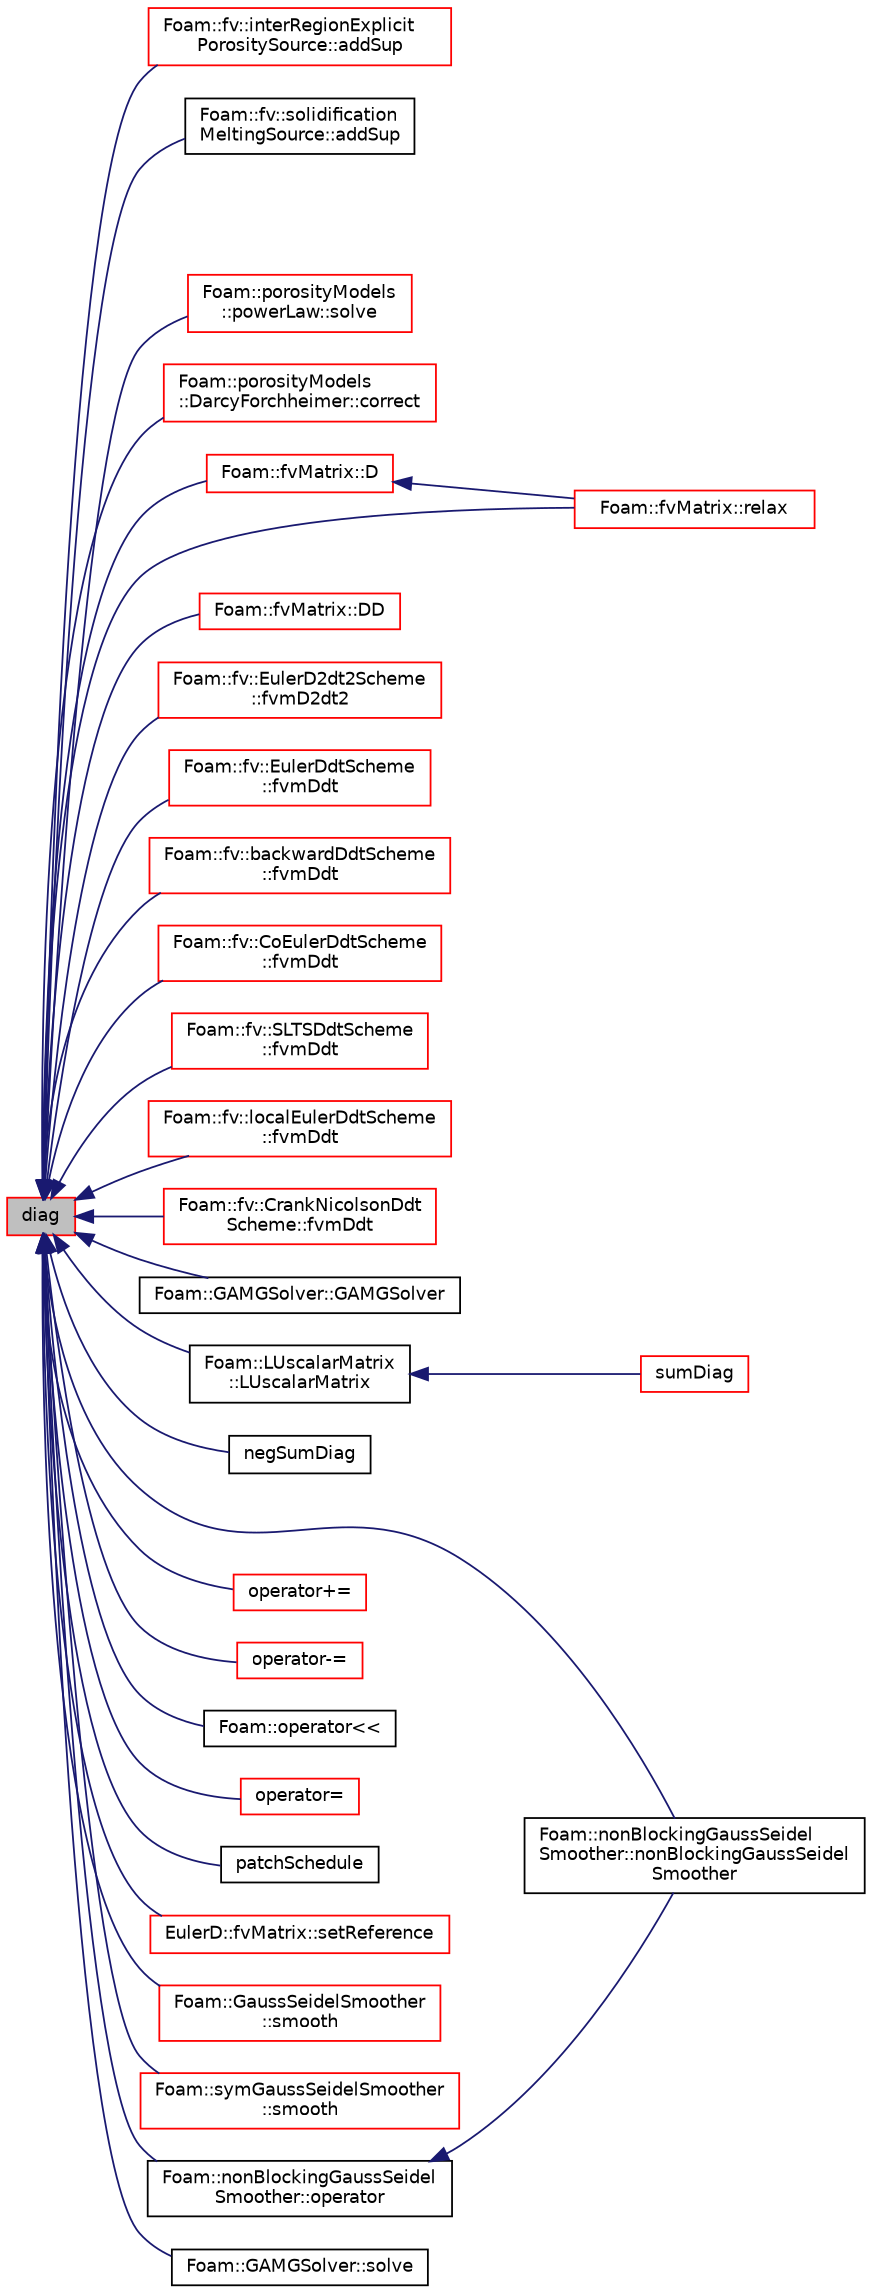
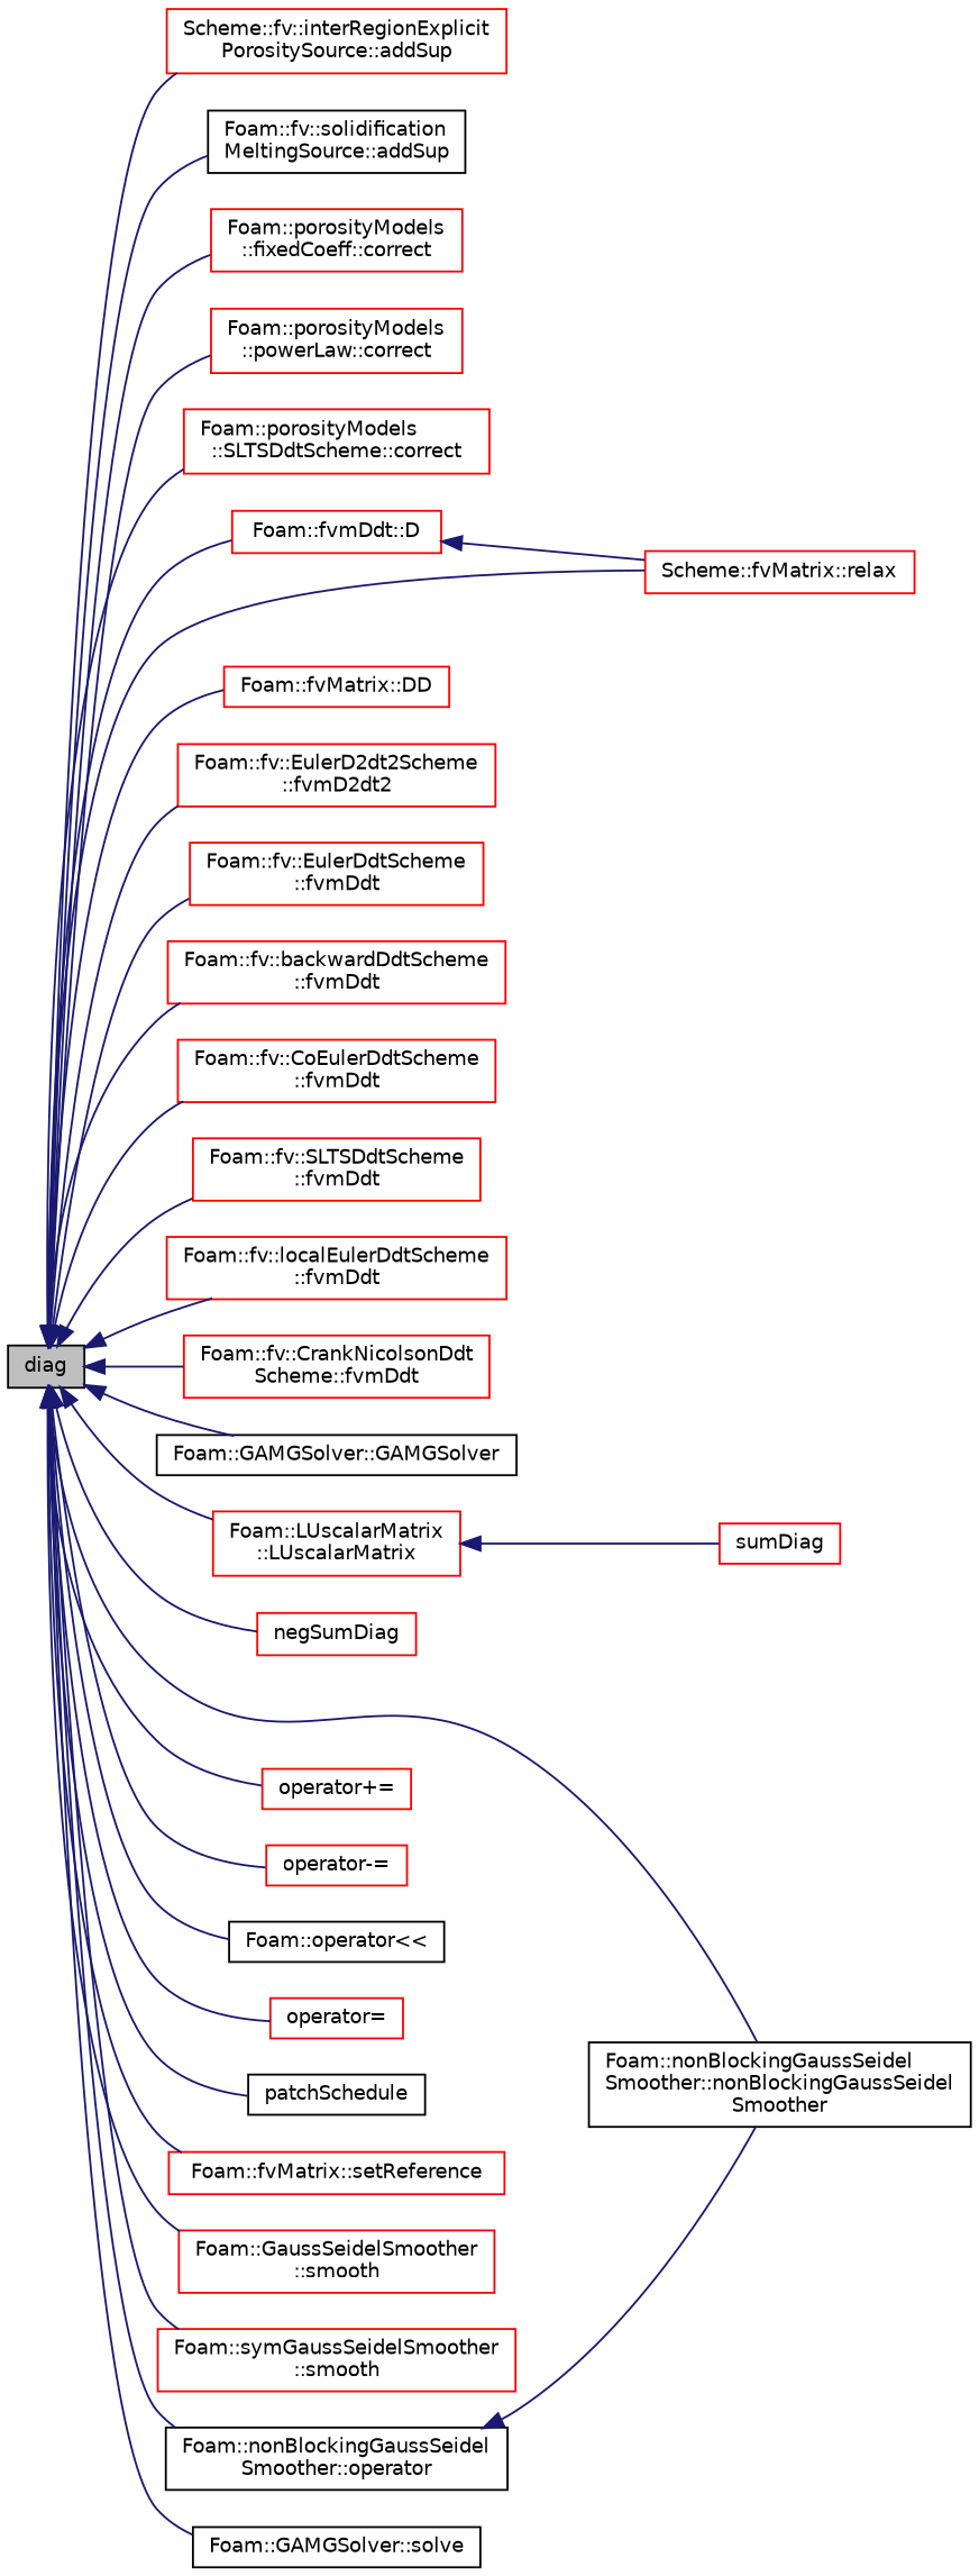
  digraph {
    rankdir=LR
    node [color=red fontname=Helvetica fontsize=10 shape=record]
    edge [color=midnightblue dir=back fontname=Helvetica fontsize=10 labelfontname=Helvetica labelfontsize=10 style=solid]
-   n1 [fillcolor=grey75 fontcolor=black height=0.2 label=diag style=filled width=0.4]
-   n2 [height=0.2 label="Foam::fv::interRegionExplicit\lPorositySource::addSup" width=0.4]
+   n1 [color=black fillcolor=grey75 fontcolor=black height=0.2 label=diag style=filled width=0.4]
+   n2 [height=0.2 label="Scheme::fv::interRegionExplicit\lPorositySource::addSup" width=0.4]
    n3 [color=black height=0.2 label="Foam::fv::solidification\lMeltingSource::addSup" width=0.4]
-   n5 [height=0.2 label="Foam::porosityModels\l::powerLaw::solve" width=0.4]
-   n6 [height=0.2 label="Foam::porosityModels\l::DarcyForchheimer::correct" width=0.4]
-   n7 [height=0.2 label="Foam::fvMatrix::D" width=0.4]
-   n8 [height=0.2 label="Foam::fvMatrix::relax" width=0.4]
+   n4 [height=0.2 label="Foam::porosityModels\l::fixedCoeff::correct" width=0.4]
+   n5 [height=0.2 label="Foam::porosityModels\l::powerLaw::correct" width=0.4]
+   n6 [height=0.2 label="Foam::porosityModels\l::SLTSDdtScheme::correct" width=0.4]
+   n7 [height=0.2 label="Foam::fvmDdt::D" width=0.4]
+   n8 [height=0.2 label="Scheme::fvMatrix::relax" width=0.4]
    n9 [height=0.2 label="Foam::fvMatrix::DD" width=0.4]
    n10 [height=0.2 label="Foam::fv::EulerD2dt2Scheme\l::fvmD2dt2" width=0.4]
    n11 [height=0.2 label="Foam::fv::EulerDdtScheme\l::fvmDdt" width=0.4]
    n12 [height=0.2 label="Foam::fv::backwardDdtScheme\l::fvmDdt" width=0.4]
    n13 [height=0.2 label="Foam::fv::CoEulerDdtScheme\l::fvmDdt" width=0.4]
    n14 [height=0.2 label="Foam::fv::SLTSDdtScheme\l::fvmDdt" width=0.4]
    n15 [height=0.2 label="Foam::fv::localEulerDdtScheme\l::fvmDdt" width=0.4]
    n16 [height=0.2 label="Foam::fv::CrankNicolsonDdt\lScheme::fvmDdt" width=0.4]
    n17 [color=black height=0.2 label="Foam::GAMGSolver::GAMGSolver" width=0.4]
-   n18 [color=black height=0.2 label="Foam::LUscalarMatrix\l::LUscalarMatrix" width=0.4]
-   n19 [color=black height=0.2 label=negSumDiag width=0.4]
+   n18 [height=0.2 label="Foam::LUscalarMatrix\l::LUscalarMatrix" width=0.4]
+   n19 [height=0.2 label=negSumDiag width=0.4]
    n20 [color=black height=0.2 label="Foam::nonBlockingGaussSeidel\lSmoother::nonBlockingGaussSeidel\lSmoother" width=0.4]
    n21 [height=0.2 label="operator+=" width=0.4]
    n22 [height=0.2 label="operator-=" width=0.4]
    n23 [color=black height=0.2 label="Foam::operator\<\<" width=0.4]
    n24 [height=0.2 label="operator=" width=0.4]
    n25 [color=black height=0.2 label=patchSchedule width=0.4]
-   n26 [height=0.2 label="EulerD::fvMatrix::setReference" width=0.4]
+   n26 [height=0.2 label="Foam::fvMatrix::setReference" width=0.4]
    n27 [height=0.2 label="Foam::GaussSeidelSmoother\l::smooth" width=0.4]
    n28 [height=0.2 label="Foam::symGaussSeidelSmoother\l::smooth" width=0.4]
    n29 [color=black height=0.2 label="Foam::nonBlockingGaussSeidel\lSmoother::operator" width=0.4]
    n30 [color=black height=0.2 label="Foam::GAMGSolver::solve" width=0.4]
    n31 [height=0.2 label=sumDiag width=0.4]
    n1 -> n2
    n1 -> n3
+   n1 -> n4
    n1 -> n5
    n1 -> n6
    n1 -> n7
    n1 -> n8
    n1 -> n9
    n1 -> n10
    n1 -> n11
    n1 -> n12
    n1 -> n13
    n1 -> n14
    n1 -> n15
    n1 -> n16
    n1 -> n17
    n1 -> n18
    n1 -> n19
    n1 -> n20
    n1 -> n21
    n1 -> n22
    n1 -> n23
    n1 -> n24
    n1 -> n25
    n1 -> n26
    n1 -> n27
    n1 -> n28
    n1 -> n29
    n1 -> n30
    n7 -> n8
    n18 -> n31
    n29 -> n20
  }
